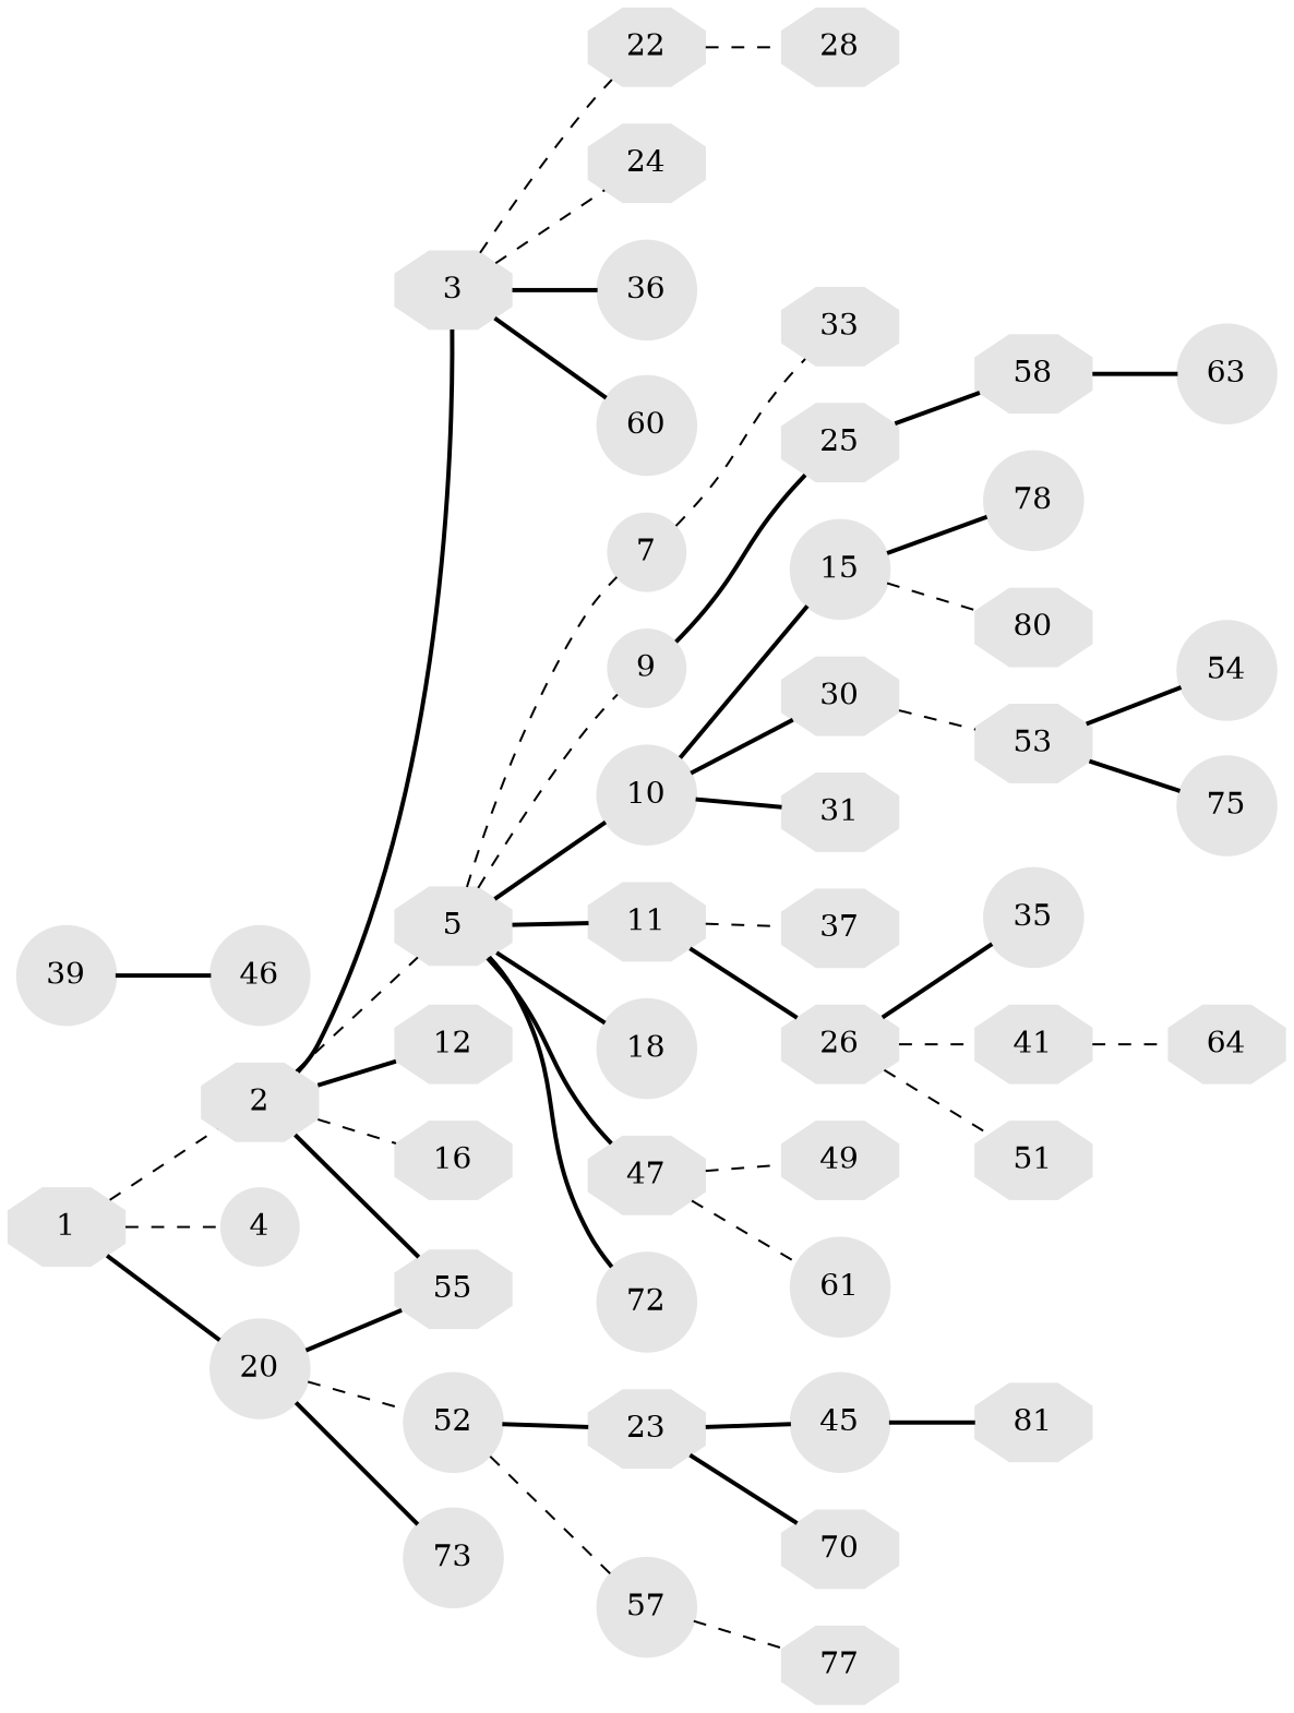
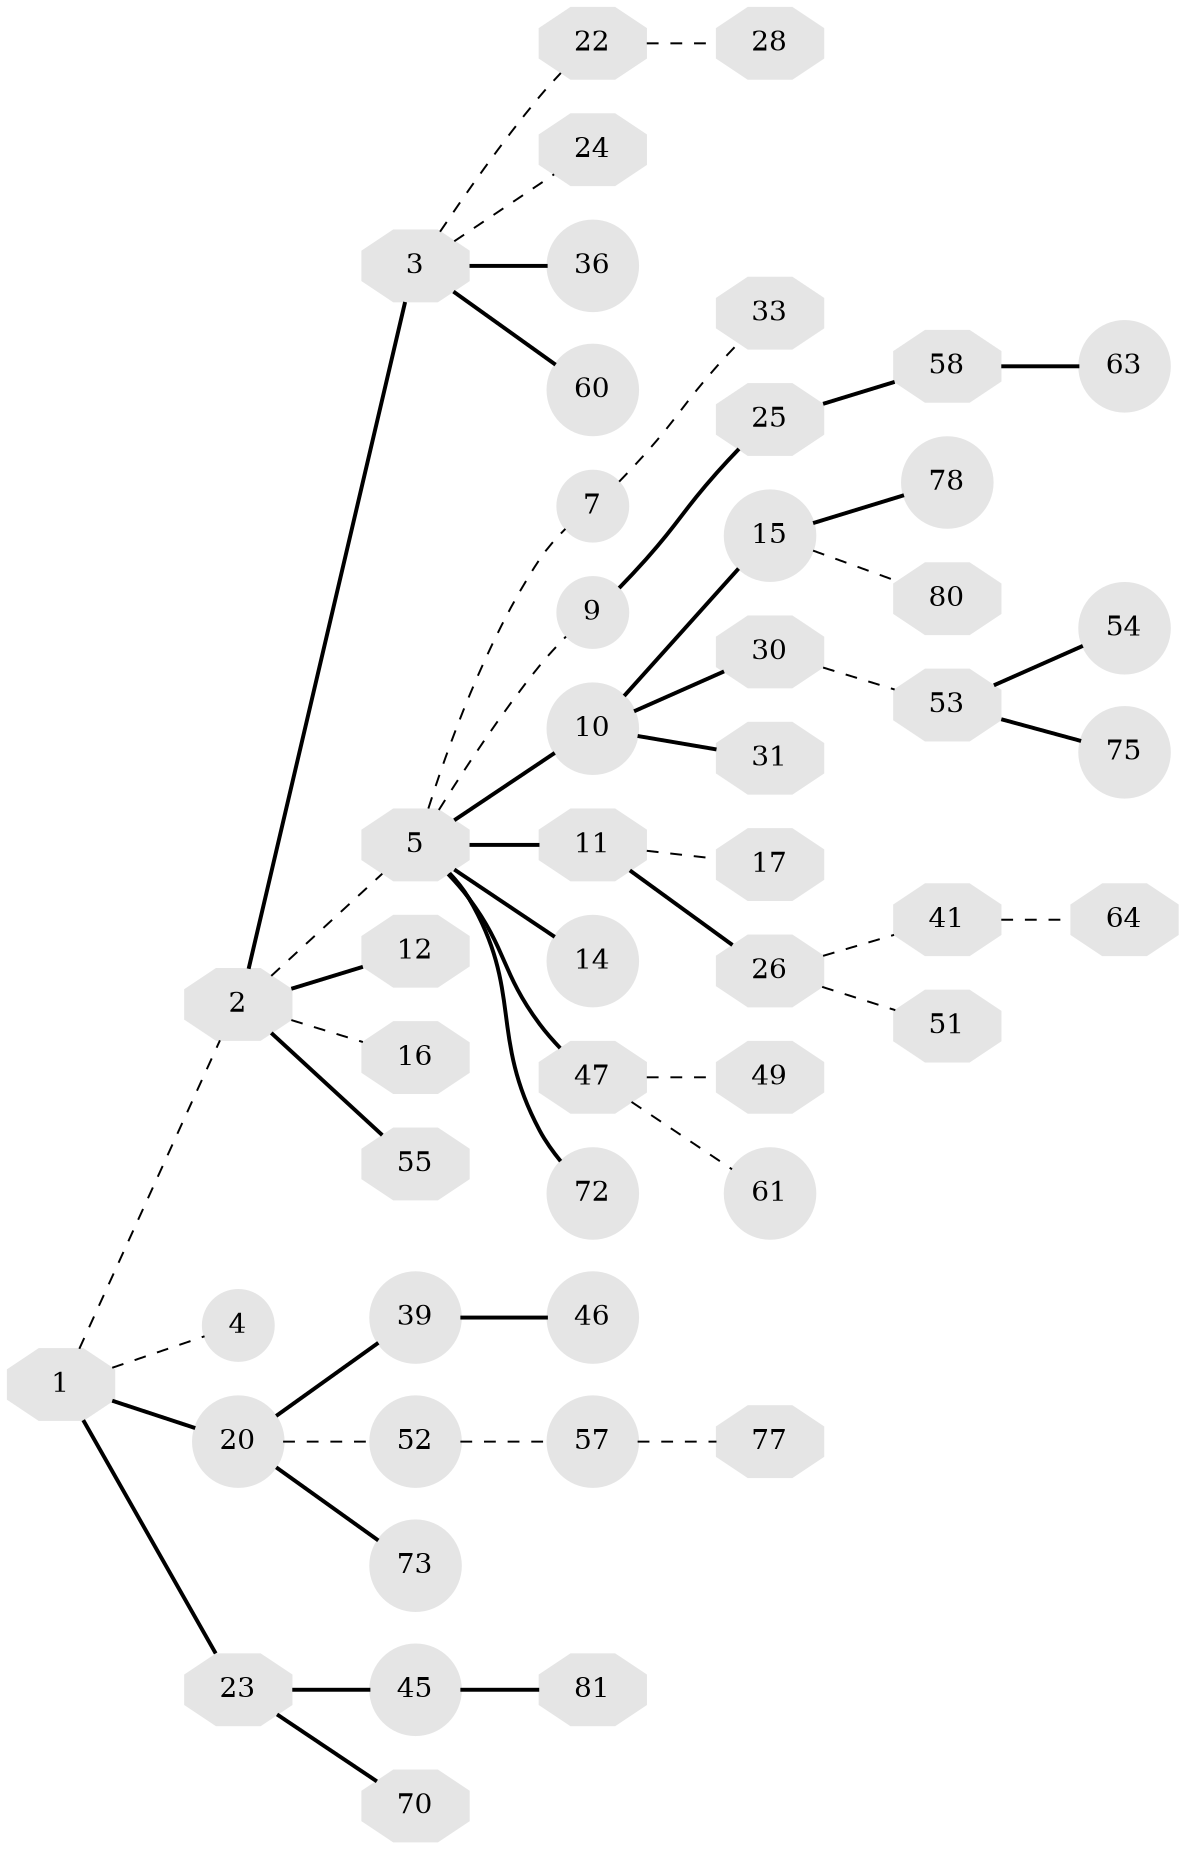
  graph {
    rankdir=LR
    node [color=gray90 shape=octagon style=filled]
    edge [style=bold]
    1 [super="+18"]
    2 [super="+69"]
    4 [shape=circle super="+8"]
    20 [shape=circle super="+21"]
    23
    3 [super="+40"]
    5 [super="+6"]
    12
    16 [super="+74"]
    55
    39 [shape=circle super="+76"]
    52 [shape=circle]
    73 [shape=circle]
    45 [shape=circle super="+62"]
    70 [super="+79"]
    22
    24 [super="+34"]
    36 [shape=circle]
    60 [shape=circle]
    7 [shape=circle super="+44"]
    9 [shape=circle super="+13"]
    10 [shape=circle super="+29"]
    11 [super="+37"]
-   14 [shape=circle label=18]
+   14 [shape=circle]
    47 [super="+56"]
    72 [shape=circle]
    28 [super="+42"]
    33 [super="+43"]
    25 [super="+27"]
    15 [shape=circle super="+19"]
    30 [super="+48"]
    31 [super="+50"]
-   17 [super="+38" label=37]
+   17 [super="+38"]
    26 [super="+32"]
    49 [super="+67"]
    61 [shape=circle super="+71"]
    58
    78 [shape=circle]
    80
    53
-   35 [shape=circle]
    41 [super="+68"]
    51
    46 [shape=circle super="+59"]
    57 [shape=circle super="+66"]
    81
    63 [shape=circle super="+65"]
    64
    54 [shape=circle]
    75 [shape=circle]
    77
    1 -- 2 [style=dashed]
    1 -- 4 [style=dashed]
    1 -- 20
-   52 -- 23
+   1 -- 23
    2 -- 3
    2 -- 5 [style=dashed]
    2 -- 12
    2 -- 16 [style=dashed]
    2 -- 55
-   20 -- 55
+   20 -- 39
    20 -- 52 [style=dashed]
    20 -- 73
    23 -- 45
    23 -- 70
    3 -- 22 [style=dashed]
    3 -- 24 [style=dashed]
    3 -- 36
    3 -- 60
    5 -- 7 [style=dashed]
    5 -- 9 [style=dashed]
    5 -- 10
    5 -- 11
    5 -- 14
    5 -- 47
    5 -- 72
    39 -- 46
    52 -- 57 [style=dashed]
    45 -- 81
    22 -- 28 [style=dashed]
    7 -- 33 [style=dashed]
    9 -- 25
    10 -- 15
    10 -- 30
    10 -- 31
    11 -- 17 [style=dashed]
    11 -- 26
    47 -- 49 [style=dashed]
    47 -- 61 [style=dashed]
    25 -- 58
    15 -- 78
    15 -- 80 [style=dashed]
    30 -- 53 [style=dashed]
-   26 -- 35
    26 -- 41 [style=dashed]
    26 -- 51 [style=dashed]
    58 -- 63
    53 -- 54
    53 -- 75
    41 -- 64 [style=dashed]
    57 -- 77 [style=dashed]
  }
